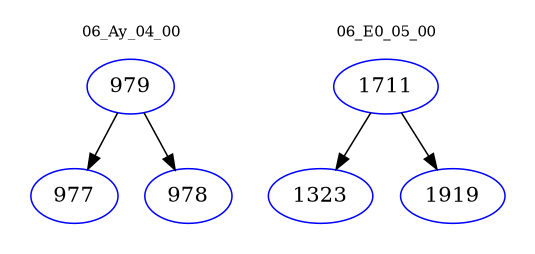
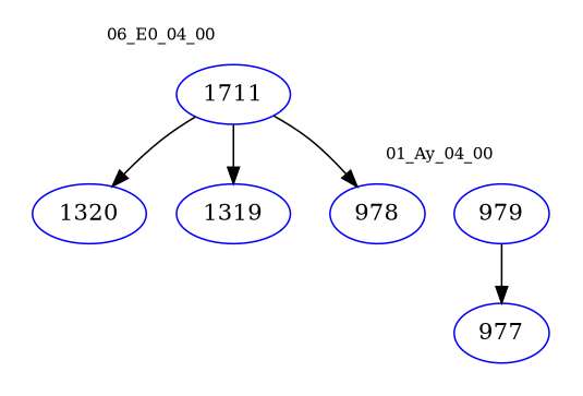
  digraph {
    node [color=blue]
    edge [color=black]
    n1 [label=979]
    n2 [label=977]
    n3 [label=978]
    n4 [label=1711]
-   n5 [label=1323]
-   n6 [label=1919]
+   n5 [label=1320]
+   n6 [label=1319]
    subgraph cluster_1 {
      color=white
      fontsize=10
-     label="06_Ay_04_00"
+     label="01_Ay_04_00"
      n1
      n2
      n3
    }
    subgraph cluster_2 {
      color=white
      fontsize=10
-     label="06_E0_05_00"
+     label="06_E0_04_00"
      n4
      n5
      n6
    }
    n1 -> n2
-   n1 -> n3
+   n4 -> n3
    n4 -> n5
    n4 -> n6
  }
